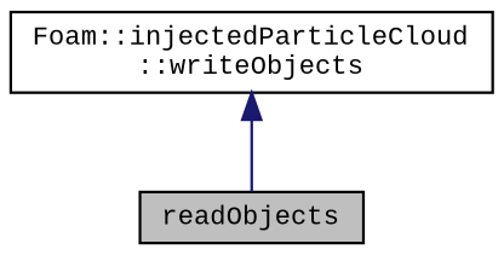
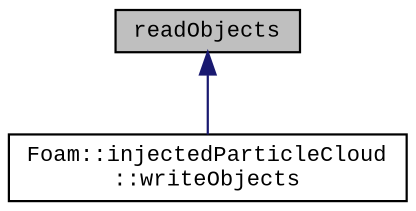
  digraph {
    rankdir=TB
    fontname="Liberation Mono"
    node [color=black fontname="Liberation Mono" fontsize=10 shape=record]
    n1 [fillcolor=grey75 fontcolor=black height=0.2 label=readObjects style=filled width=0.4]
    n2 [height=0.2 label="Foam::injectedParticleCloud\l::writeObjects" width=0.4]
-   n2 -> n1 [color=midnightblue dir=back fontname="Liberation Mono" fontsize=10 labelfontname=Helvetica labelfontsize=10 style=solid]
+   n1 -> n2 [color=midnightblue dir=back fontname="Liberation Mono" fontsize=10 labelfontname=Helvetica labelfontsize=10 style=solid]
  }
